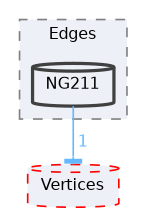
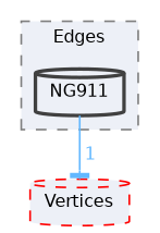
  digraph {
    compound=true
    node [fillcolor="#edf0f7" fontname=Helvetica fontsize=10 shape=cylinder]
-   n1 [color=grey25 height=0.2 label=NG211 style="filled,bold" width=0.4]
+   n1 [color=grey25 height=0.2 label=NG911 style="filled,bold" width=0.4]
    n2 [color=red height=0.2 label=Vertices style="filled,dashed" width=0.4]
    subgraph cluster_1 {
      bgcolor="#edf0f7"
      fontname=Helvetica
      fontsize=10
      label=Edges
      pencolor=grey50
      style="filled,dashed"
      n1
    }
    n1 -> n2 [color=steelblue1 fontcolor=steelblue1 fontname=Helvetica fontsize=10 headlabel=1 labeldistance=1.5 labelfontname=Helvetica labelfontsize=10 arrowhead=tee]
  }
